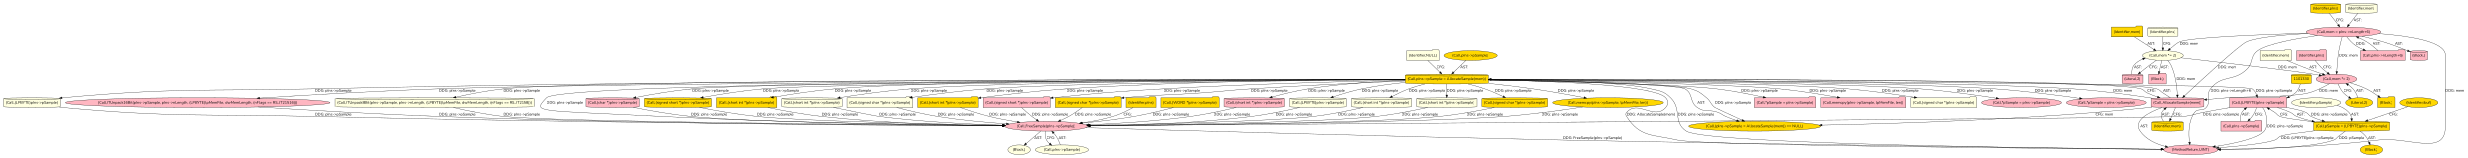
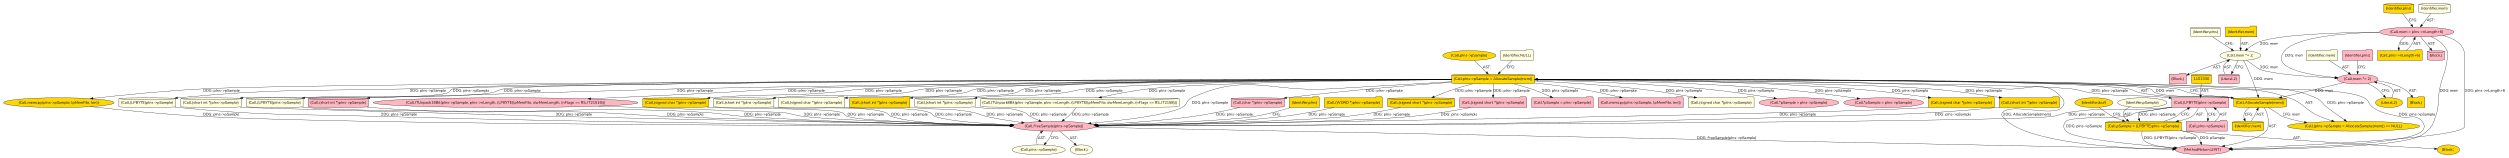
  digraph {
    fontname=Nunito
    node [fillcolor=lightpink fontname=Nunito shape=cylinder style=filled]
    edge [fontname=Nunito]
    n1 [label="(Call,(LPBYTE)pIns->pSample)" shape=folder]
    n2 [fillcolor=gold label="(Call,pSample = (LPBYTE)pIns->pSample)"]
    n3 [label="(Call,FreeSample(pIns->pSample))" shape=ellipse]
    n4 [label="(MethodReturn,UINT)" shape=ellipse]
    n5 [label="(Call,pIns->pSample)" shape=folder]
    n6 [fillcolor=gold label="(Block,)" shape=ellipse]
    n7 [fillcolor=lightyellow label="(Block,)" shape=ellipse]
    n8 [fillcolor=lightyellow label="(Call,pIns->pSample)" shape=ellipse]
    n9 [fillcolor=gold label="(Call,pIns->pSample = AllocateSample(mem))"]
-   n10 [label="(Call,AllocateSample(mem))"]
+   n10 [fillcolor=gold label="(Call,AllocateSample(mem))"]
    n11 [label="(Call,(char *)pIns->pSample)"]
    n12 [fillcolor=gold label="(Call,(signed short *)pIns->pSample)"]
    n13 [fillcolor=gold label="(Call,(short int *)pIns->pSample)" shape=folder]
    n14 [label="(Call,*pSample = pIns->pSample)" shape=folder]
    n15 [fillcolor=lightyellow label="(Call,(LPBYTE)pIns->pSample)"]
    n16 [fillcolor=lightyellow label="(Call,(short int *)pIns->pSample)"]
    n17 [label="(Call,memcpy(pIns->pSample, lpMemFile, len))" shape=folder]
    n18 [fillcolor=lightyellow label="(Call,(short int *)pIns->pSample)"]
    n19 [fillcolor=gold label="(Call,(signed char *)pIns->pSample)"]
    n20 [fillcolor=lightyellow label="(Call,(short int *)pIns->pSample)"]
    n21 [fillcolor=lightyellow label="(Call,(signed char *)pIns->pSample)" shape=folder]
    n22 [fillcolor=gold label="(Call,(pIns->pSample = AllocateSample(mem)) == NULL)" shape=ellipse]
    n23 [fillcolor=lightyellow label="(Call,(signed char *)pIns->pSample)" shape=folder]
    n24 [fillcolor=gold label="(Call,(short int *)pIns->pSample)" shape=folder]
    n25 [label="(Call,*pSample = pIns->pSample)" shape=ellipse]
    n26 [label="(Call,*pSample = pIns->pSample)" shape=ellipse]
    n27 [label="(Call,(signed short *)pIns->pSample)" shape=folder]
    n28 [fillcolor=gold label="(Call,(signed char *)pIns->pSample)" shape=folder]
    n29 [label="(Call,(short int *)pIns->pSample)"]
    n30 [label="(Call,ITUnpack16Bit(pIns->pSample, pIns->nLength, (LPBYTE)lpMemFile, dwMemLength, (nFlags == RS_IT21516)))" shape=ellipse]
    n31 [fillcolor=lightyellow label="(Call,ITUnpack8Bit(pIns->pSample, pIns->nLength, (LPBYTE)lpMemFile, dwMemLength, (nFlags == RS_IT2158)))"]
    n32 [fillcolor=gold label="(Call,memcpy(pIns->pSample, lpMemFile, len))" shape=ellipse]
    n33 [fillcolor=lightyellow label="(Call,(LPBYTE)pIns->pSample)"]
    n34 [fillcolor=gold label="(Identifier,mem)"]
    n35 [fillcolor=lightyellow label="(Call,mem *= 2)" shape=ellipse]
    n36 [label="(Call,mem *= 2)" shape=ellipse]
    n37 [label="(Literal,2)"]
    n38 [label="(Block,)" shape=folder]
    n39 [fillcolor=gold label="(Block,)" shape=folder]
    n40 [fillcolor=gold label="(Literal,2)" shape=ellipse]
    n41 [label="(Call,mem = pIns->nLength+6)" shape=ellipse]
-   n42 [label="(Call,pIns->nLength+6)" shape=folder]
+   n42 [fillcolor=gold label="(Call,pIns->nLength+6)" shape=folder]
    n43 [label="(Block,)"]
    n44 [fillcolor=lightyellow label="(Identifier,pIns)"]
    n45 [fillcolor=gold label="(Identifier,mem)" shape=folder]
    n46 [fillcolor=gold label="(Identifier,pIns)" shape=folder]
    n47 [fillcolor=gold label="(Call,pIns->pSample)" shape=ellipse]
    n48 [fillcolor=lightyellow label="(Identifier,mem)" shape=folder]
    n49 [fillcolor=gold label="(Call,(WORD *)pIns->pSample)" shape=folder]
    n50 [fillcolor=gold label="(Identifier,pIns)"]
    n51 [label="(Identifier,pIns)" shape=folder]
    n52 [fillcolor=lightyellow label="(Identifier,NULL)" shape=folder]
    n53 [fillcolor=lightyellow label="(Identifier,pSample)" shape=ellipse]
    n54 [fillcolor=gold label="(Identifier,ibuf)" shape=ellipse]
    n55 [fillcolor=lightyellow label="(Identifier,mem)"]
    n56 [fillcolor=gold label=1101330]
    n1 -> n2 [label="AST: "]
    n1 -> n2 [label="DDG: pIns->pSample"]
    n1 -> n3 [label="DDG: pIns->pSample"]
    n1 -> n4 [label="DDG: pIns->pSample"]
    n1 -> n5 [label="CFG: "]
    n2 -> n1 [label="CFG: "]
    n2 -> n4 [label="DDG: (LPBYTE)pIns->pSample"]
    n2 -> n4 [label="DDG: pSample"]
    n2 -> n6 [label="AST: "]
    n3 -> n4 [label="DDG: FreeSample(pIns->pSample)"]
    n3 -> n7 [label="AST: "]
    n3 -> n8 [label="CFG: "]
    n5 -> n1 [label="AST: "]
    n8 -> n3 [label="AST: "]
    n9 -> n1 [label="DDG: pIns->pSample"]
    n9 -> n3 [label="DDG: pIns->pSample"]
    n9 -> n4 [label="DDG: AllocateSample(mem)"]
    n9 -> n4 [label="DDG: pIns->pSample"]
    n9 -> n10 [label="CFG: "]
    n9 -> n11 [label="DDG: pIns->pSample"]
    n9 -> n12 [label="DDG: pIns->pSample"]
    n9 -> n13 [label="DDG: pIns->pSample"]
    n9 -> n14 [label="DDG: pIns->pSample"]
    n9 -> n15 [label="DDG: pIns->pSample"]
    n9 -> n16 [label="DDG: pIns->pSample"]
    n9 -> n17 [label="DDG: pIns->pSample"]
    n9 -> n18 [label="DDG: pIns->pSample"]
    n9 -> n19 [label="DDG: pIns->pSample"]
    n9 -> n20 [label="DDG: pIns->pSample"]
    n9 -> n21 [label="DDG: pIns->pSample"]
    n9 -> n22 [label="AST: "]
    n9 -> n22 [label="DDG: pIns->pSample"]
    n9 -> n23 [label="DDG: pIns->pSample"]
    n9 -> n24 [label="DDG: pIns->pSample"]
    n9 -> n25 [label="DDG: pIns->pSample"]
    n9 -> n26 [label="DDG: pIns->pSample"]
    n9 -> n27 [label="DDG: pIns->pSample"]
    n9 -> n28 [label="DDG: pIns->pSample"]
    n9 -> n29 [label="DDG: pIns->pSample"]
    n9 -> n30 [label="DDG: pIns->pSample"]
    n9 -> n31 [label="DDG: pIns->pSample"]
    n9 -> n32 [label="DDG: pIns->pSample"]
    n9 -> n33 [label="DDG: pIns->pSample"]
    n10 -> n4 [label="AST: "]
    n10 -> n9 [label="AST: "]
    n10 -> n9 [label="DDG: mem"]
    n10 -> n22 [label="CFG: mem"]
    n10 -> n34 [label="CFG: "]
    n11 -> n3 [label="DDG: pIns->pSample"]
    n12 -> n3 [label="DDG: pIns->pSample"]
    n13 -> n3 [label="DDG: pIns->pSample"]
    n15 -> n3 [label="DDG: pIns->pSample"]
    n16 -> n3 [label="DDG: pIns->pSample"]
    n18 -> n3 [label="DDG: pIns->pSample"]
    n19 -> n3 [label="DDG: pIns->pSample"]
    n20 -> n3 [label="DDG: pIns->pSample"]
    n21 -> n3 [label="DDG: pIns->pSample"]
    n24 -> n3 [label="DDG: pIns->pSample"]
    n27 -> n3 [label="DDG: pIns->pSample"]
    n28 -> n3 [label="DDG: pIns->pSample"]
    n29 -> n3 [label="DDG: pIns->pSample"]
    n30 -> n3 [label="DDG: pIns->pSample"]
    n31 -> n3 [label="DDG: pIns->pSample"]
    n32 -> n3 [label="DDG: pIns->pSample"]
    n33 -> n3 [label="DDG: pIns->pSample"]
    n34 -> n10 [label="AST: "]
    n35 -> n10 [label="DDG: mem"]
    n35 -> n36 [label="DDG: mem"]
    n35 -> n37 [label="CFG: "]
    n35 -> n38 [label="AST: "]
    n36 -> n10 [label="DDG: mem"]
    n36 -> n39 [label="AST: "]
    n36 -> n40 [label="CFG: "]
    n37 -> n35 [label="AST: "]
    n40 -> n36 [label="AST: "]
    n41 -> n4 [label="DDG: pIns->nLength+6"]
    n41 -> n4 [label="DDG: mem"]
-   n41 -> n10 [label="DDG: mem"]
    n41 -> n35 [label="DDG: mem"]
    n41 -> n36 [label="DDG: mem"]
    n41 -> n42 [label="DDG: "]
    n41 -> n43 [label="AST: "]
    n42 -> n41 [label="AST: "]
    n44 -> n35 [label="CFG: "]
    n45 -> n35 [label="AST: "]
    n46 -> n3 [label="CFG: "]
    n47 -> n9 [label="AST: "]
    n48 -> n36 [label="AST: "]
    n49 -> n3 [label="DDG: pIns->pSample"]
    n50 -> n41 [label="CFG: "]
    n51 -> n36 [label="CFG: "]
    n52 -> n9 [label="CFG: "]
    n53 -> n2 [label="AST: "]
    n54 -> n2 [label="CFG: "]
    n55 -> n41 [label="AST: "]
    n56 -> n1 [label="AST: "]
  }
